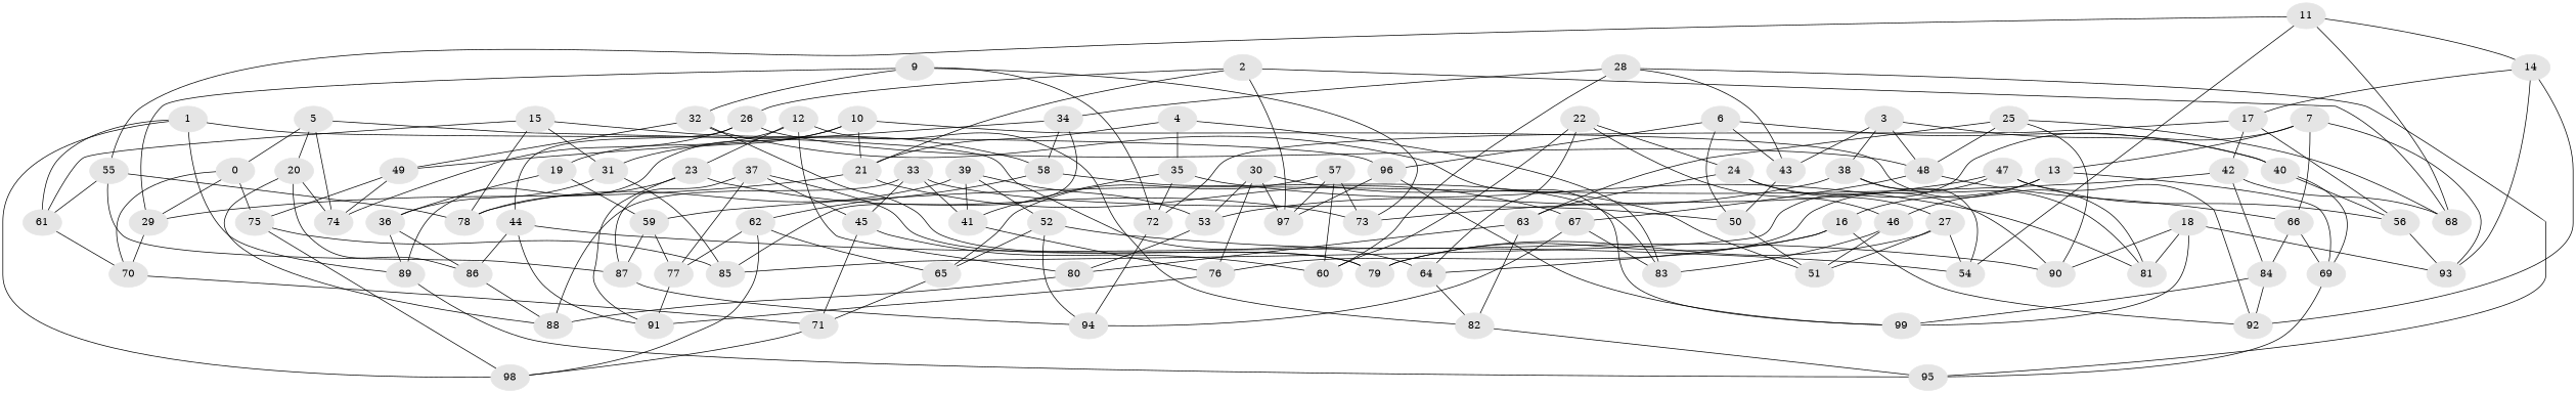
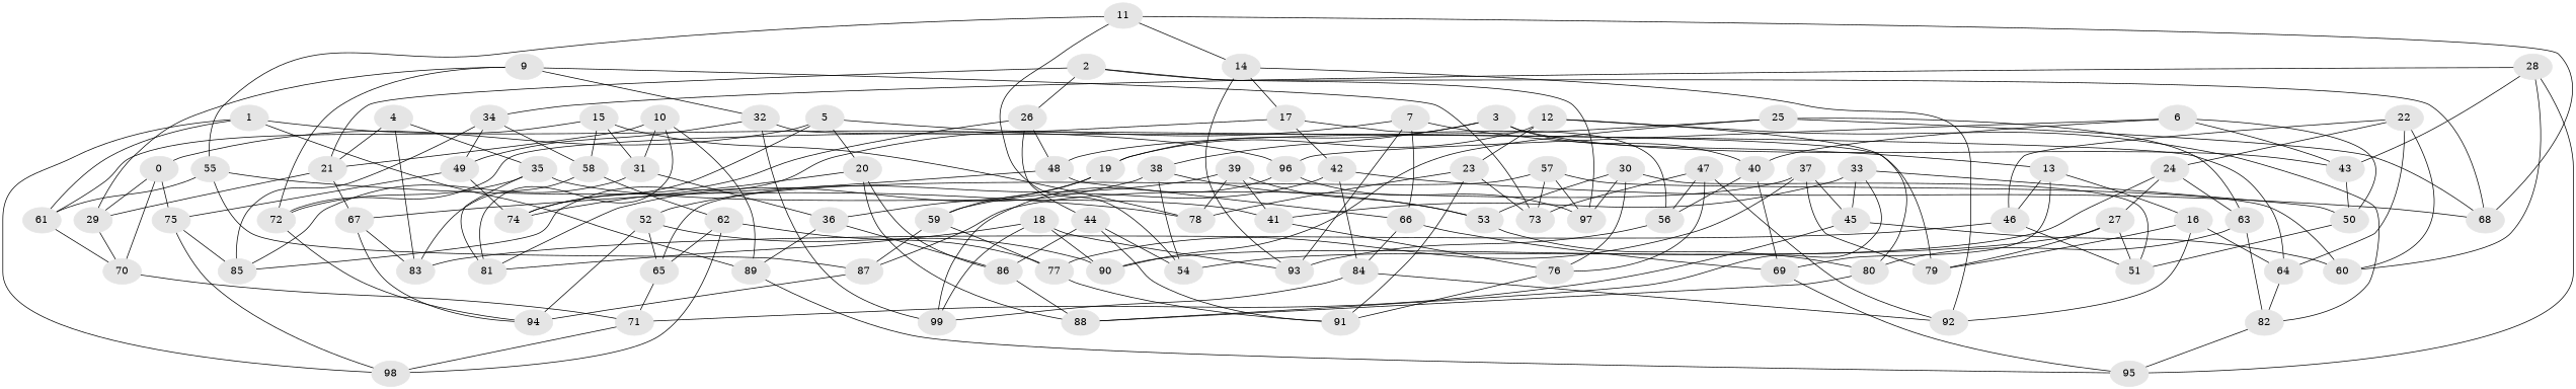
  graph {
    node [color=gray90 style=filled]
    1
    61
    89
    96
    98
    70
    95
    97
    99
    2
    21
    26
    68
    67
    29
    74
    48
    44
    3
    19
    38
    40
    43
    36
    59
    81
    54
    53
    69
    56
    50
    4
    35
    83
    72
    41
    94
    n38 [label=0]
    5
    20
    64
    75
    86
    88
    82
    6
    51
    7
    13
    66
    85
    93
    16
    46
    84
    71
    9
    32
    73
    79
    49
    10
    31
    11
    14
    55
    17
    92
    78
    87
    12
    23
    80
    91
    42
    15
    58
    62
    18
    90
    77
    22
    24
    60
    27
    63
    25
    28
    34
    30
    76
    33
    45
    37
    39
    52
    65
    47
    57
    1 -- 61
    1 -- 89
    1 -- 96
    1 -- 98
    61 -- 70
    89 -- 95
    96 -- 97
    96 -- 99
    70 -- 71
    2 -- 97
    2 -- 21
    2 -- 26
    2 -- 68
    21 -- 67
    21 -- 29
    26 -- 74
    26 -- 48
    26 -- 44
    67 -- 83
    67 -- 94
    29 -- 70
    48 -- 67
    48 -- 66
    44 -- 54
    44 -- 86
    44 -- 91
-   3 -- 48
+   3 -- 19
    3 -- 38
    3 -- 40
    3 -- 43
    19 -- 36
    19 -- 59
    38 -- 81
    38 -- 54
    38 -- 53
    40 -- 69
    40 -- 56
    43 -- 50
    36 -- 89
    36 -- 86
    59 -- 87
    59 -- 77
    53 -- 80
    69 -- 95
    56 -- 93
    50 -- 51
    4 -- 21
    4 -- 35
    4 -- 83
    35 -- 81
    35 -- 72
    35 -- 41
    72 -- 94
    41 -- 76
    n38 -- 70
    n38 -- 29
    n38 -- 75
    5 -- 74
    5 -- n38
    5 -- 20
    5 -- 64
    20 -- 74
    20 -- 86
    20 -- 88
    64 -- 82
    75 -- 98
    75 -- 85
    86 -- 88
    82 -- 95
    6 -- 96
    6 -- 40
    6 -- 43
    6 -- 50
    7 -- 13
    7 -- 66
    7 -- 85
    7 -- 93
    13 -- 69
    13 -- 16
    13 -- 46
    66 -- 69
    66 -- 84
    16 -- 64
    16 -- 79
    16 -- 92
    46 -- 83
    46 -- 51
    84 -- 99
    84 -- 92
    71 -- 98
    9 -- 29
    9 -- 72
    9 -- 32
    9 -- 73
    32 -- 99
    32 -- 79
    32 -- 49
    49 -- 74
    49 -- 75
    10 -- 89
    10 -- 21
    10 -- 81
    10 -- 31
    31 -- 36
    31 -- 85
    11 -- 68
    11 -- 54
    11 -- 14
    11 -- 55
    14 -- 93
    14 -- 17
    14 -- 92
    55 -- 61
    55 -- 78
    55 -- 87
    17 -- 56
    17 -- 72
    17 -- 42
    87 -- 94
    12 -- 19
    12 -- 82
    12 -- 23
    12 -- 80
    23 -- 73
    23 -- 78
    23 -- 91
    80 -- 88
    42 -- 68
    42 -- 59
    42 -- 84
    15 -- 61
    15 -- 31
    15 -- 78
    15 -- 58
    58 -- 83
    58 -- 62
    62 -- 98
    62 -- 77
    62 -- 65
    18 -- 99
    18 -- 81
    18 -- 93
    18 -- 90
    77 -- 91
    22 -- 64
    22 -- 46
    22 -- 24
    22 -- 60
    24 -- 90
    24 -- 27
    24 -- 63
    27 -- 54
    27 -- 51
    27 -- 79
    63 -- 82
    63 -- 80
    25 -- 68
    25 -- 48
    25 -- 90
    25 -- 63
    28 -- 95
    28 -- 43
    28 -- 60
    28 -- 34
    34 -- 85
    34 -- 49
    34 -- 58
    30 -- 97
    30 -- 53
    30 -- 51
    30 -- 76
    76 -- 91
    33 -- 50
    33 -- 41
    33 -- 88
    33 -- 45
    45 -- 71
    45 -- 60
    37 -- 79
    37 -- 87
    37 -- 77
    37 -- 45
    39 -- 53
    39 -- 41
    39 -- 78
    39 -- 52
    52 -- 94
    52 -- 90
    52 -- 65
    65 -- 71
    47 -- 56
    47 -- 73
    47 -- 92
    47 -- 76
    57 -- 97
    57 -- 73
    57 -- 60
    57 -- 65
  }
